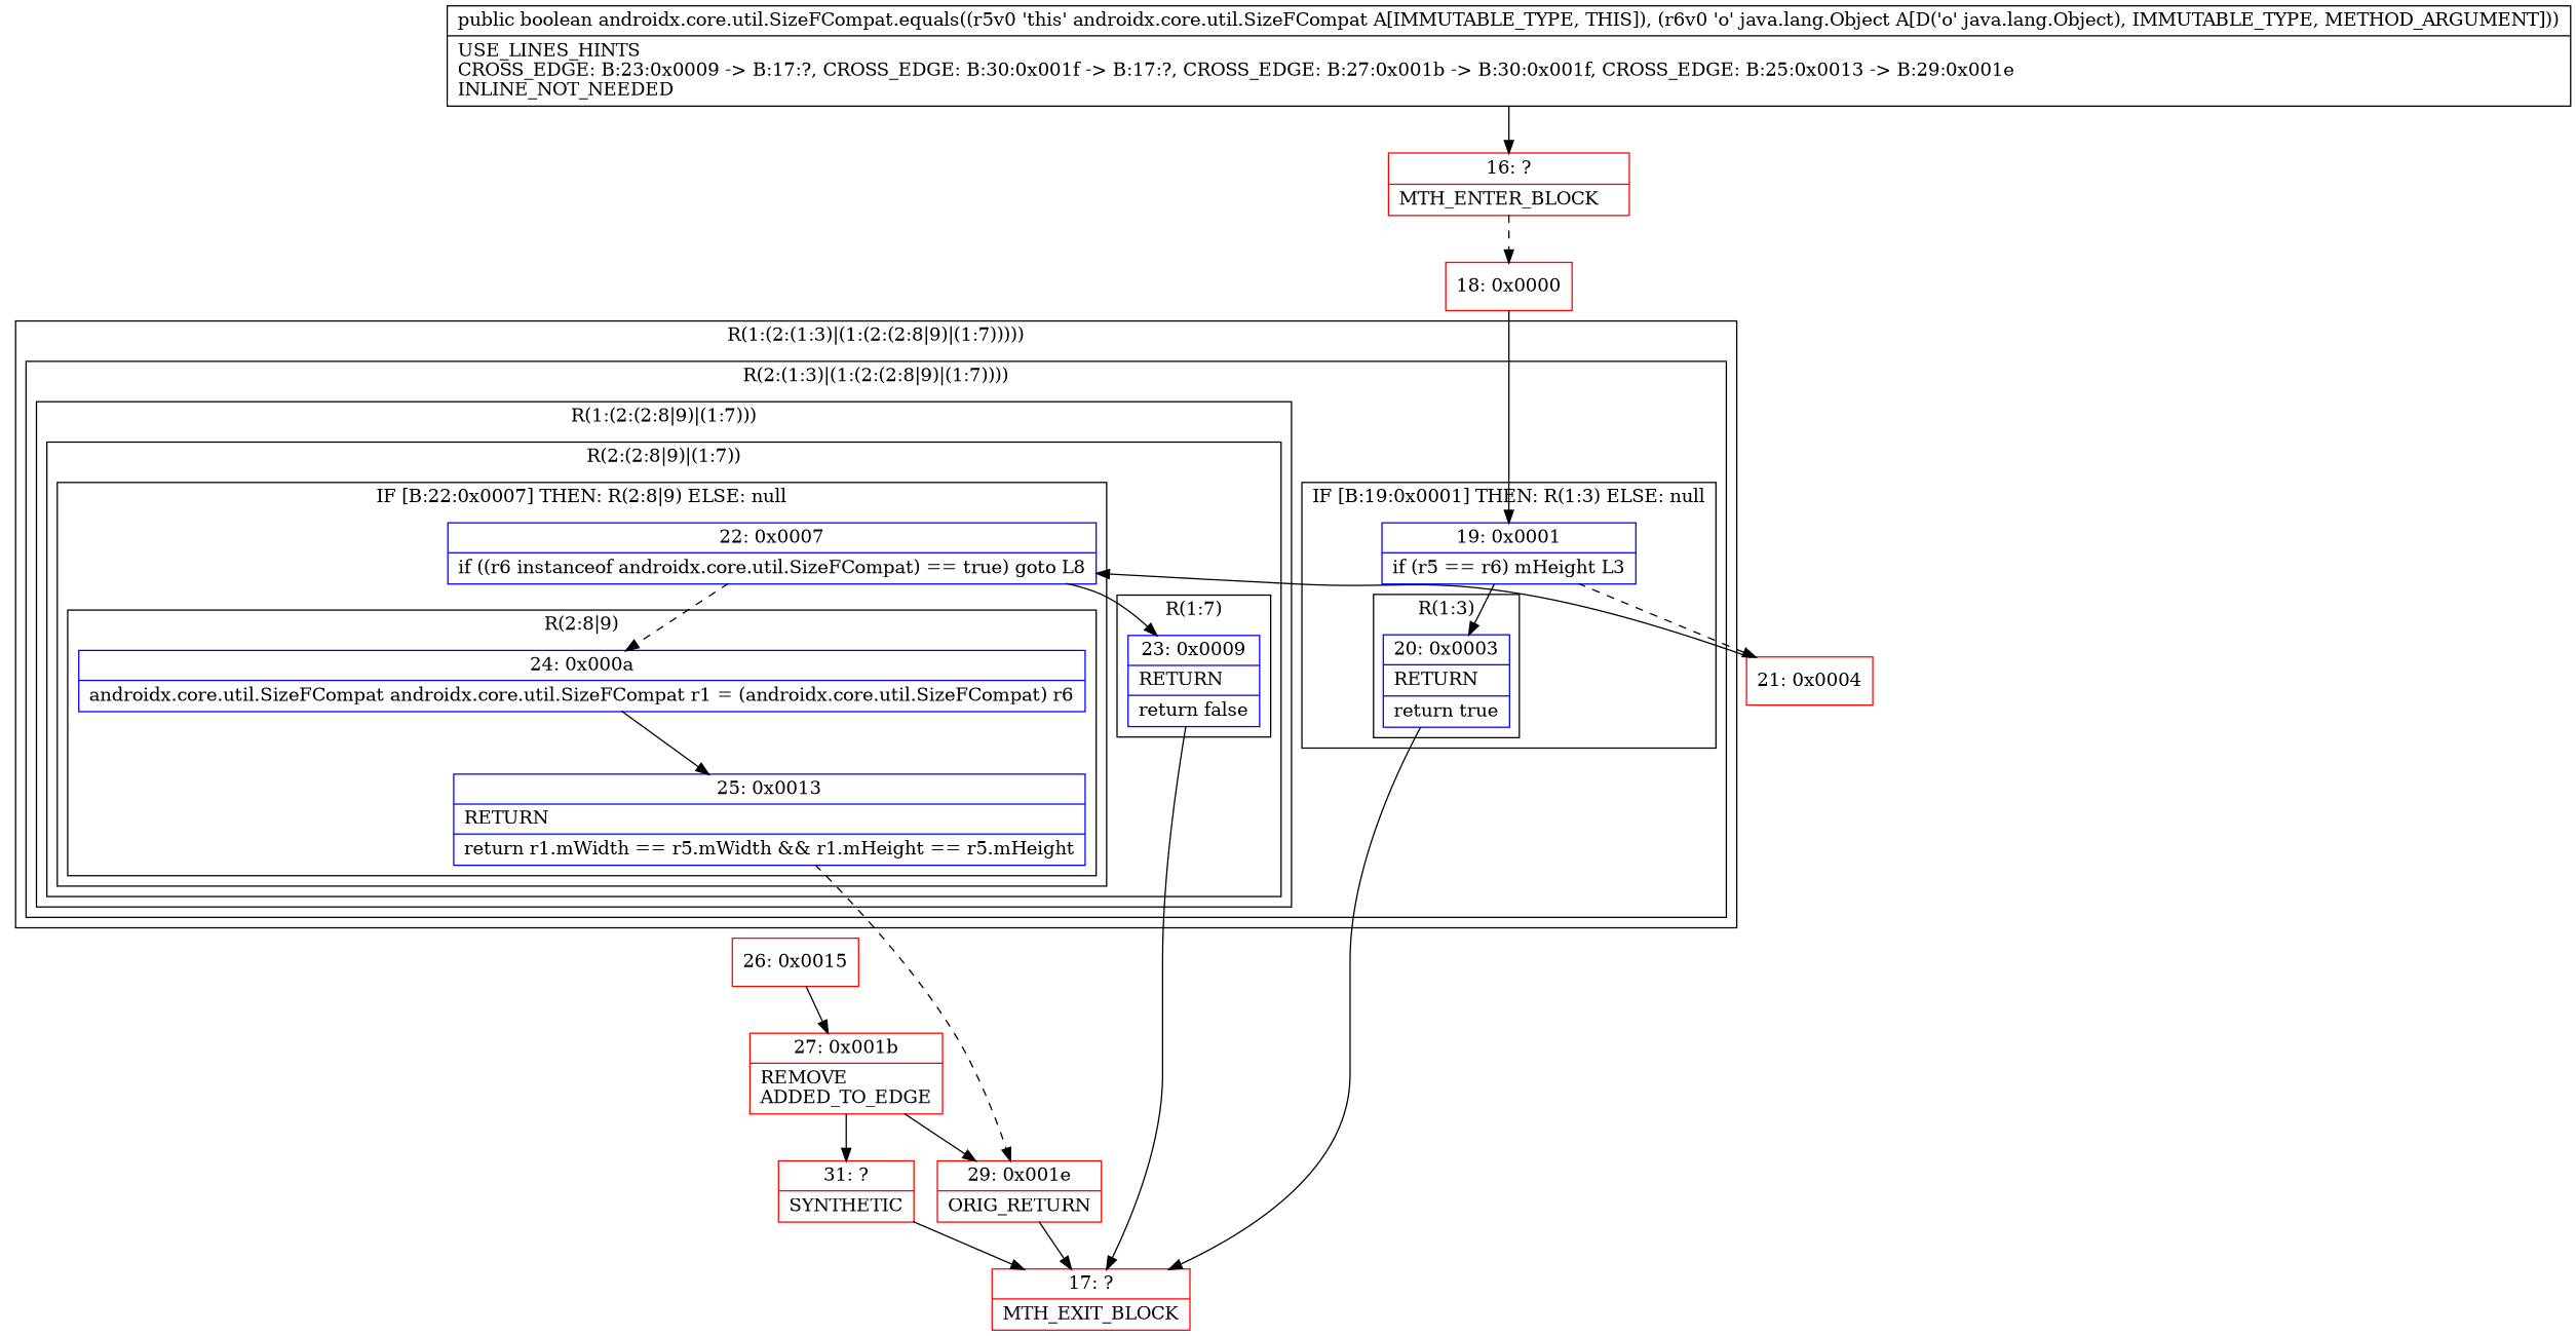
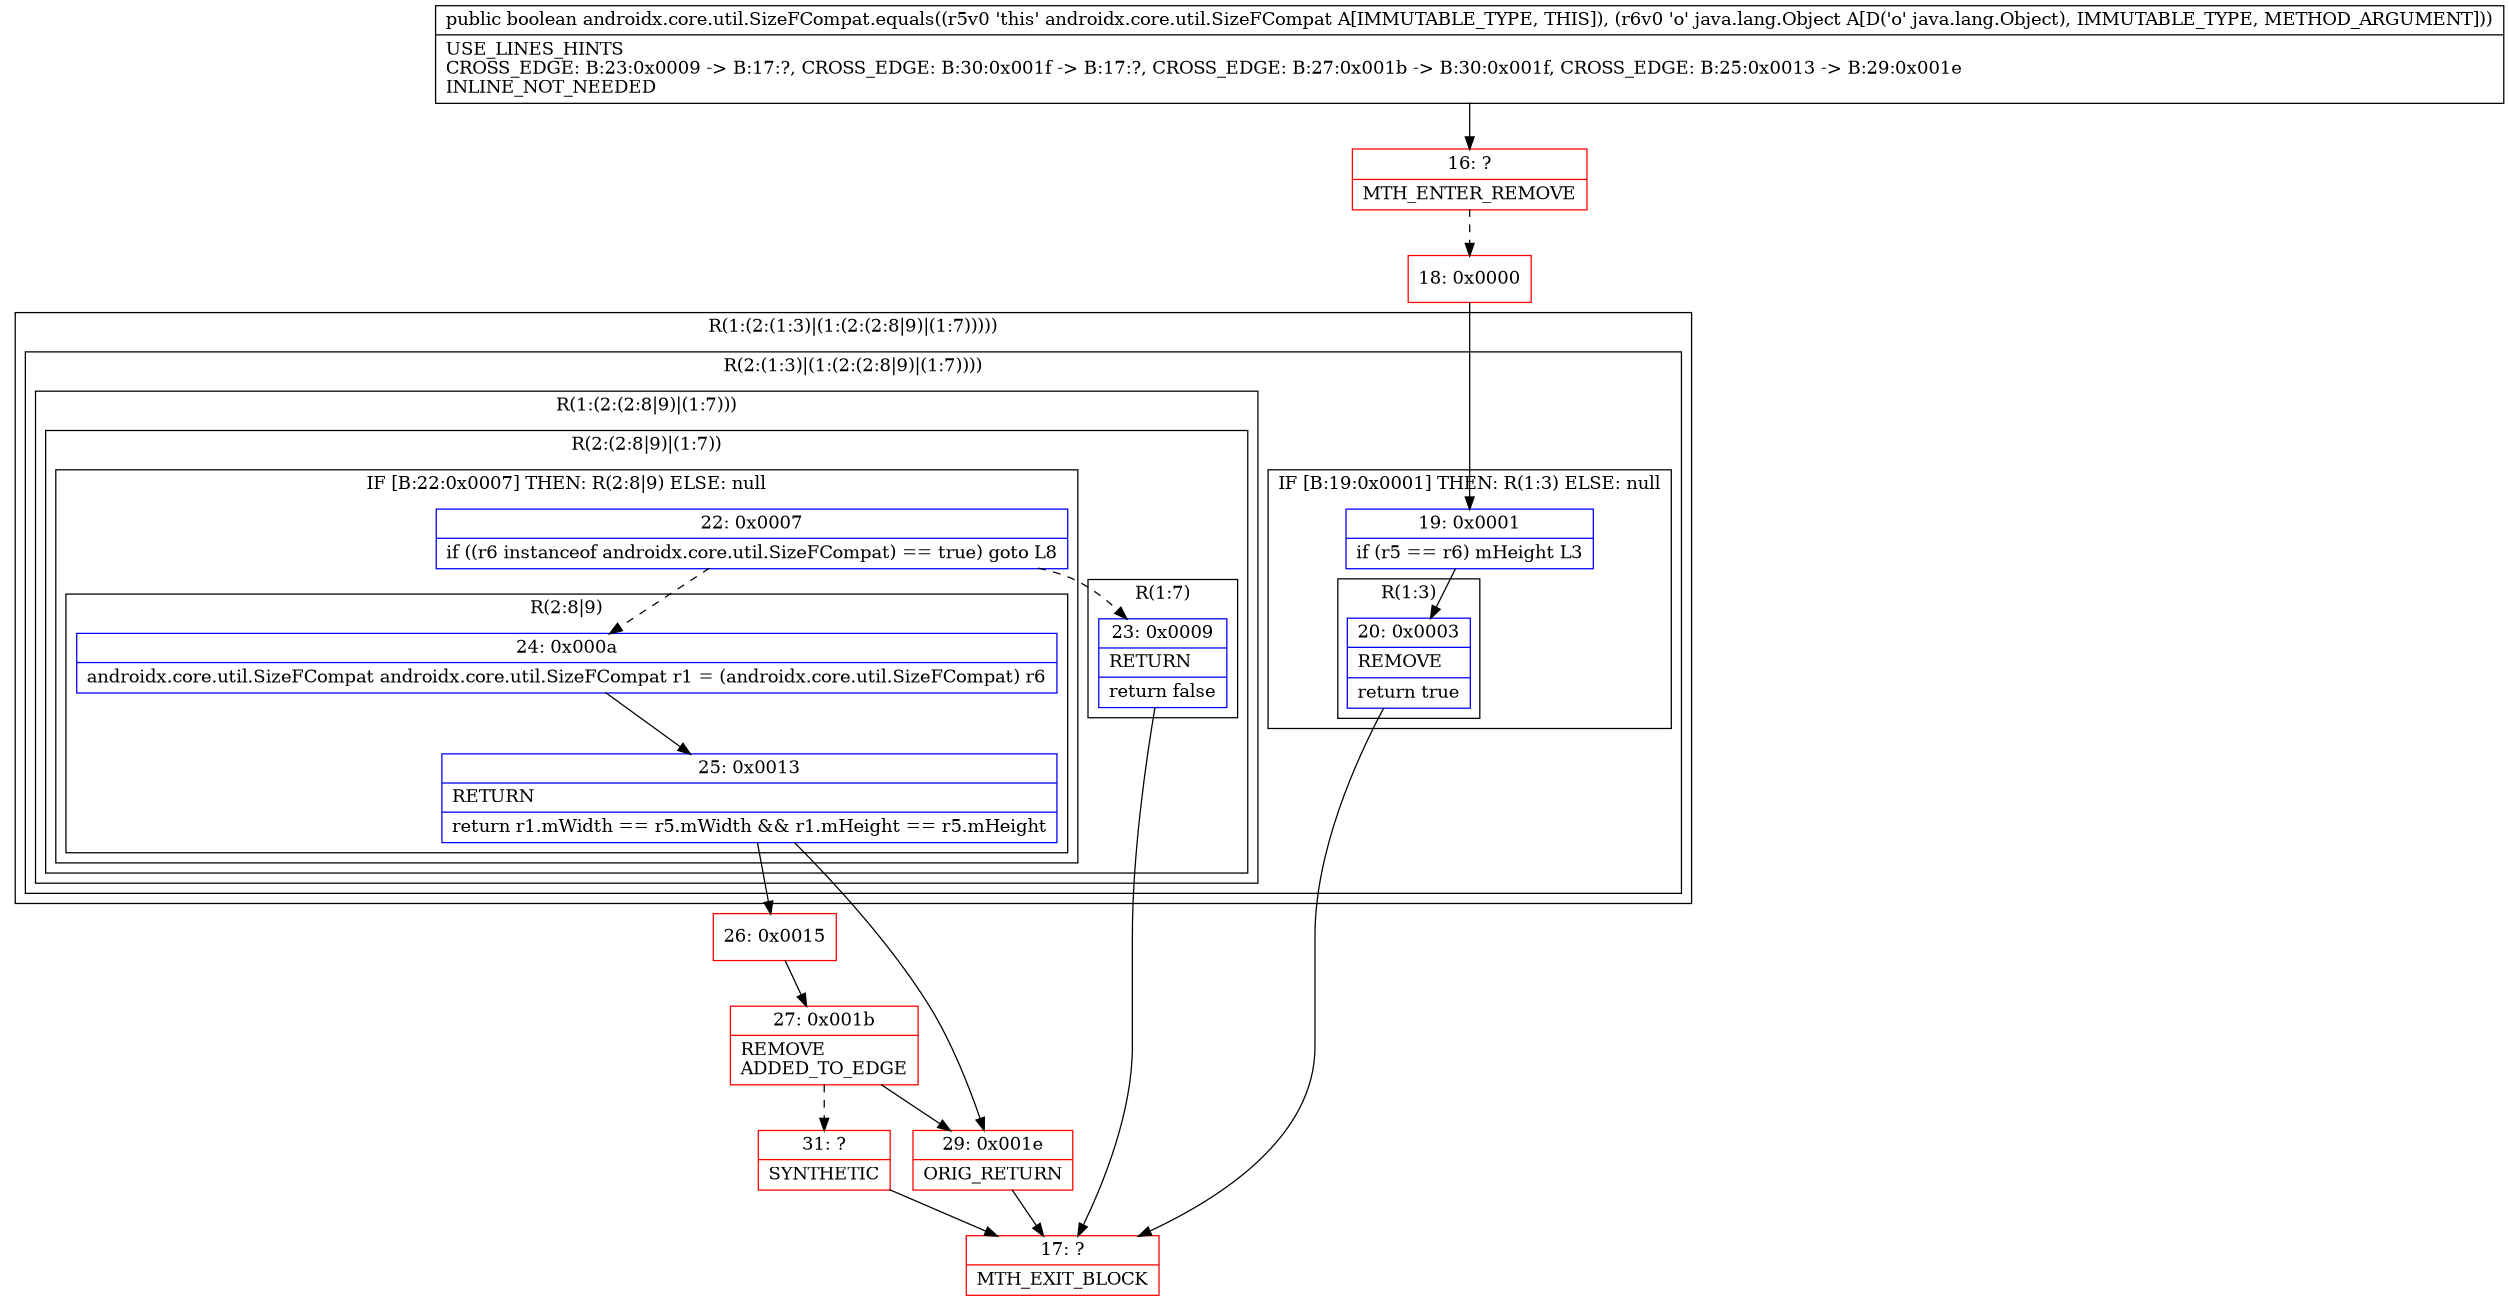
  digraph {
    node [color=red shape=record]
-   n1 [color=blue label="{20\:\ 0x0003|RETURN\l|return true\l}"]
+   n1 [color=blue label="{20\:\ 0x0003|REMOVE\l|return true\l}"]
    n2 [color=blue label="{19\:\ 0x0001|if (r5 == r6) mHeight L3\l}"]
    n3 [color=blue label="{24\:\ 0x000a|androidx.core.util.SizeFCompat androidx.core.util.SizeFCompat r1 = (androidx.core.util.SizeFCompat) r6\l}"]
    n4 [color=blue label="{25\:\ 0x0013|RETURN\l|return r1.mWidth == r5.mWidth && r1.mHeight == r5.mHeight\l}"]
    n5 [color=blue label="{22\:\ 0x0007|if ((r6 instanceof androidx.core.util.SizeFCompat) == true) goto L8\l}"]
    n6 [color=blue label="{23\:\ 0x0009|RETURN\l|return false\l}"]
    n7 [label="{17\:\ ?|MTH_EXIT_BLOCK\l}"]
-   n8 [label="{21\:\ 0x0004}"]
    n9 [label="{26\:\ 0x0015}"]
    n10 [label="{29\:\ 0x001e|ORIG_RETURN\l}"]
    n11 [label="{27\:\ 0x001b|REMOVE\lADDED_TO_EDGE\l}"]
-   n12 [label="{16\:\ ?|MTH_ENTER_BLOCK\l}"]
+   n12 [label="{16\:\ ?|MTH_ENTER_REMOVE\l}"]
    n13 [label="{18\:\ 0x0000}"]
    n14 [label="{31\:\ ?|SYNTHETIC\l}"]
    n15 [label="{public boolean androidx.core.util.SizeFCompat.equals((r5v0 'this' androidx.core.util.SizeFCompat A[IMMUTABLE_TYPE, THIS]), (r6v0 'o' java.lang.Object A[D('o' java.lang.Object), IMMUTABLE_TYPE, METHOD_ARGUMENT]))  | USE_LINES_HINTS\lCROSS_EDGE: B:23:0x0009 \-\> B:17:?, CROSS_EDGE: B:30:0x001f \-\> B:17:?, CROSS_EDGE: B:27:0x001b \-\> B:30:0x001f, CROSS_EDGE: B:25:0x0013 \-\> B:29:0x001e\lINLINE_NOT_NEEDED\l}" color=""]
    subgraph cluster_1 {
      label="R(1:(2:(1:3)|(1:(2:(2:8|9)|(1:7)))))"
      subgraph cluster_2 {
        label="R(2:(1:3)|(1:(2:(2:8|9)|(1:7))))"
        subgraph cluster_3 {
          label="IF [B:19:0x0001] THEN: R(1:3) ELSE: null"
          n2
          subgraph cluster_4 {
            label="R(1:3)"
            n1
          }
        }
        subgraph cluster_5 {
          label="R(1:(2:(2:8|9)|(1:7)))"
          subgraph cluster_6 {
            label="R(2:(2:8|9)|(1:7))"
            subgraph cluster_7 {
              label="IF [B:22:0x0007] THEN: R(2:8|9) ELSE: null"
              n5
              subgraph cluster_8 {
                label="R(2:8|9)"
                n3
                n4
              }
            }
            subgraph cluster_9 {
              label="R(1:7)"
              n6
            }
          }
        }
      }
    }
    n1 -> n7
    n2 -> n1
-   n2 -> n8 [style=dashed]
    n3 -> n4
-   n4 -> n10 [style=dashed]
+   n4 -> n9
+   n4 -> n10
    n5 -> n3 [style=dashed]
-   n5 -> n6 [style=solid]
+   n5 -> n6 [style=dashed]
    n6 -> n7
-   n8 -> n5
    n9 -> n11
    n10 -> n7
    n11 -> n10
-   n11 -> n14
+   n11 -> n14 [style=dashed]
    n12 -> n13 [style=dashed]
    n13 -> n2
    n14 -> n7
    n15 -> n12
  }
